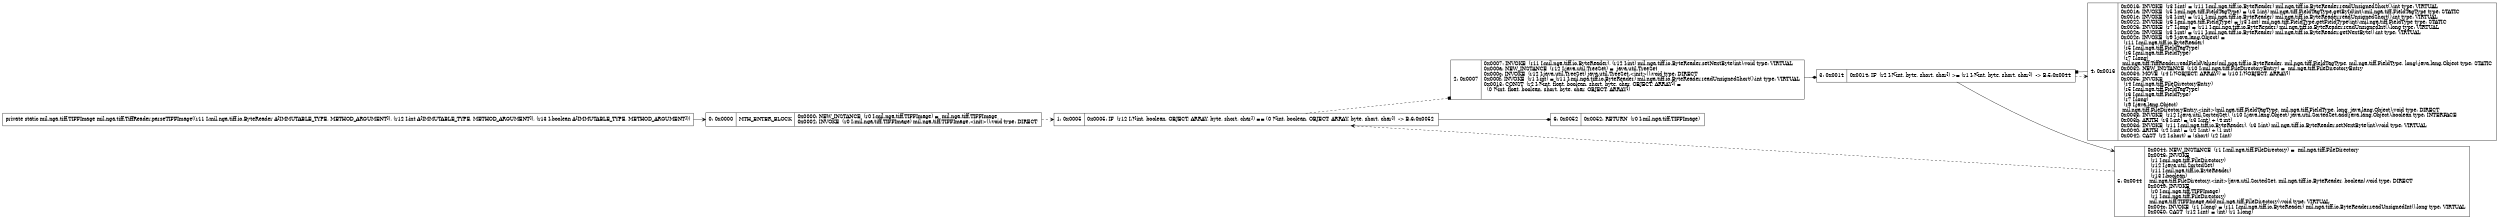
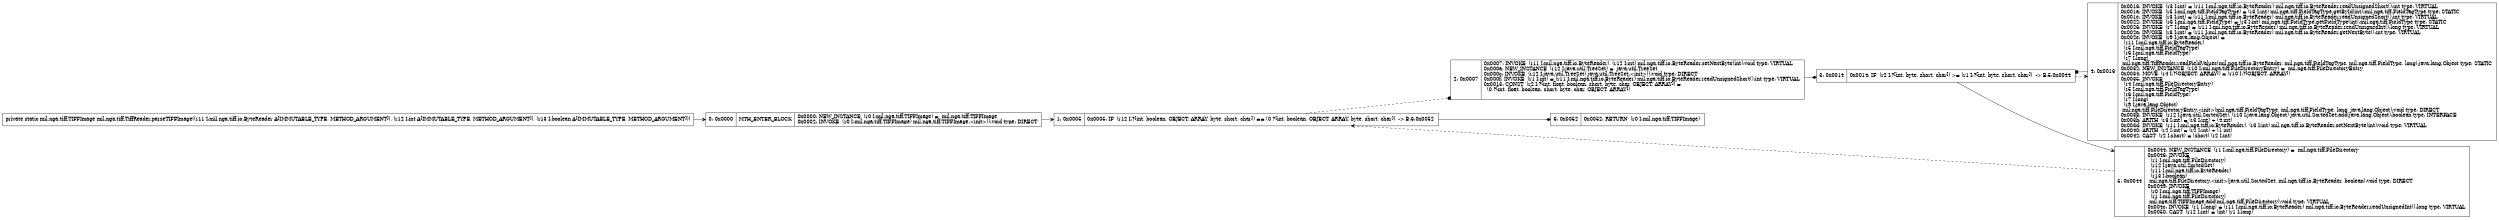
  digraph {
    rankdir=LR
    node [shape=record]
    edge [arrowhead=vee]
    n1 [label="{0\:\ 0x0000|MTH_ENTER_BLOCK\l|0x0000: NEW_INSTANCE  (r0 I:mil.nga.tiff.TIFFImage) =  mil.nga.tiff.TIFFImage \l0x0002: INVOKE  (r0 I:mil.nga.tiff.TIFFImage) mil.nga.tiff.TIFFImage.\<init\>():void type: DIRECT \l}"]
    n2 [label="{1\:\ 0x0005|0x0005: IF  (r12 I:?[int, boolean, OBJECT, ARRAY, byte, short, char]) == (0 ?[int, boolean, OBJECT, ARRAY, byte, short, char])  \-\> B:6:0x0052 \l}"]
    n3 [label="{2\:\ 0x0007|0x0007: INVOKE  (r11 I:mil.nga.tiff.io.ByteReader), (r12 I:int) mil.nga.tiff.io.ByteReader.setNextByte(int):void type: VIRTUAL \l0x000a: NEW_INSTANCE  (r12 I:java.util.TreeSet) =  java.util.TreeSet \l0x000c: INVOKE  (r12 I:java.util.TreeSet) java.util.TreeSet.\<init\>():void type: DIRECT \l0x000f: INVOKE  (r1 I:int) = (r11 I:mil.nga.tiff.io.ByteReader) mil.nga.tiff.io.ByteReader.readUnsignedShort():int type: VIRTUAL \l0x0013: CONST  (r2 I:?[int, float, boolean, short, byte, char, OBJECT, ARRAY]) = \l  (0 ?[int, float, boolean, short, byte, char, OBJECT, ARRAY])\l \l}"]
    n4 [label="{6\:\ 0x0052|0x0052: RETURN  (r0 I:mil.nga.tiff.TIFFImage) \l}"]
    n5 [label="{3\:\ 0x0014|0x0014: IF  (r2 I:?[int, byte, short, char]) \>= (r1 I:?[int, byte, short, char])  \-\> B:5:0x0044 \l}"]
    n6 [label="{4\:\ 0x0016|0x0016: INVOKE  (r3 I:int) = (r11 I:mil.nga.tiff.io.ByteReader) mil.nga.tiff.io.ByteReader.readUnsignedShort():int type: VIRTUAL \l0x001a: INVOKE  (r5 I:mil.nga.tiff.FieldTagType) = (r3 I:int) mil.nga.tiff.FieldTagType.getById(int):mil.nga.tiff.FieldTagType type: STATIC \l0x001e: INVOKE  (r3 I:int) = (r11 I:mil.nga.tiff.io.ByteReader) mil.nga.tiff.io.ByteReader.readUnsignedShort():int type: VIRTUAL \l0x0022: INVOKE  (r6 I:mil.nga.tiff.FieldType) = (r3 I:int) mil.nga.tiff.FieldType.getFieldType(int):mil.nga.tiff.FieldType type: STATIC \l0x0026: INVOKE  (r7 I:long) = (r11 I:mil.nga.tiff.io.ByteReader) mil.nga.tiff.io.ByteReader.readUnsignedInt():long type: VIRTUAL \l0x002a: INVOKE  (r3 I:int) = (r11 I:mil.nga.tiff.io.ByteReader) mil.nga.tiff.io.ByteReader.getNextByte():int type: VIRTUAL \l0x002e: INVOKE  (r9 I:java.lang.Object) = \l  (r11 I:mil.nga.tiff.io.ByteReader)\l  (r5 I:mil.nga.tiff.FieldTagType)\l  (r6 I:mil.nga.tiff.FieldType)\l  (r7 I:long)\l mil.nga.tiff.TiffReader.readFieldValues(mil.nga.tiff.io.ByteReader, mil.nga.tiff.FieldTagType, mil.nga.tiff.FieldType, long):java.lang.Object type: STATIC \l0x0032: NEW_INSTANCE  (r10 I:mil.nga.tiff.FileDirectoryEntry) =  mil.nga.tiff.FileDirectoryEntry \l0x0034: MOVE  (r4 I:?[OBJECT, ARRAY]) = (r10 I:?[OBJECT, ARRAY]) \l0x0035: INVOKE  \l  (r4 I:mil.nga.tiff.FileDirectoryEntry)\l  (r5 I:mil.nga.tiff.FieldTagType)\l  (r6 I:mil.nga.tiff.FieldType)\l  (r7 I:long)\l  (r9 I:java.lang.Object)\l mil.nga.tiff.FileDirectoryEntry.\<init\>(mil.nga.tiff.FieldTagType, mil.nga.tiff.FieldType, long, java.lang.Object):void type: DIRECT \l0x0038: INVOKE  (r12 I:java.util.SortedSet), (r10 I:java.lang.Object) java.util.SortedSet.add(java.lang.Object):boolean type: INTERFACE \l0x003b: ARITH  (r3 I:int) = (r3 I:int) + (4 int) \l0x003d: INVOKE  (r11 I:mil.nga.tiff.io.ByteReader), (r3 I:int) mil.nga.tiff.io.ByteReader.setNextByte(int):void type: VIRTUAL \l0x0040: ARITH  (r2 I:int) = (r2 I:int) + (1 int) \l0x0042: CAST  (r2 I:short) = (short) (r2 I:int) \l}"]
    n7 [label="{5\:\ 0x0044|0x0044: NEW_INSTANCE  (r1 I:mil.nga.tiff.FileDirectory) =  mil.nga.tiff.FileDirectory \l0x0046: INVOKE  \l  (r1 I:mil.nga.tiff.FileDirectory)\l  (r12 I:java.util.SortedSet)\l  (r11 I:mil.nga.tiff.io.ByteReader)\l  (r13 I:boolean)\l mil.nga.tiff.FileDirectory.\<init\>(java.util.SortedSet, mil.nga.tiff.io.ByteReader, boolean):void type: DIRECT \l0x0049: INVOKE  \l  (r0 I:mil.nga.tiff.TIFFImage)\l  (r1 I:mil.nga.tiff.FileDirectory)\l mil.nga.tiff.TIFFImage.add(mil.nga.tiff.FileDirectory):void type: VIRTUAL \l0x004c: INVOKE  (r1 I:long) = (r11 I:mil.nga.tiff.io.ByteReader) mil.nga.tiff.io.ByteReader.readUnsignedInt():long type: VIRTUAL \l0x0050: CAST  (r12 I:int) = (int) (r1 I:long) \l}"]
    n8 [label="{private static mil.nga.tiff.TIFFImage mil.nga.tiff.TiffReader.parseTIFFImage((r11 I:mil.nga.tiff.io.ByteReader A[IMMUTABLE_TYPE, METHOD_ARGUMENT]), (r12 I:int A[IMMUTABLE_TYPE, METHOD_ARGUMENT]), (r13 I:boolean A[IMMUTABLE_TYPE, METHOD_ARGUMENT])) }"]
-   n1 -> n2 [style=dashed]
+   n1 -> n2
    n2 -> n3 [arrowhead=box style=dashed]
    n2 -> n4 [arrowhead=diamond]
    n3 -> n5 [arrowhead=diamond]
    n5 -> n6 [style=dashed]
    n5 -> n7
    n6 -> n5 [arrowhead=box]
    n7 -> n2 [style=dashed]
    n8 -> n1
  }
